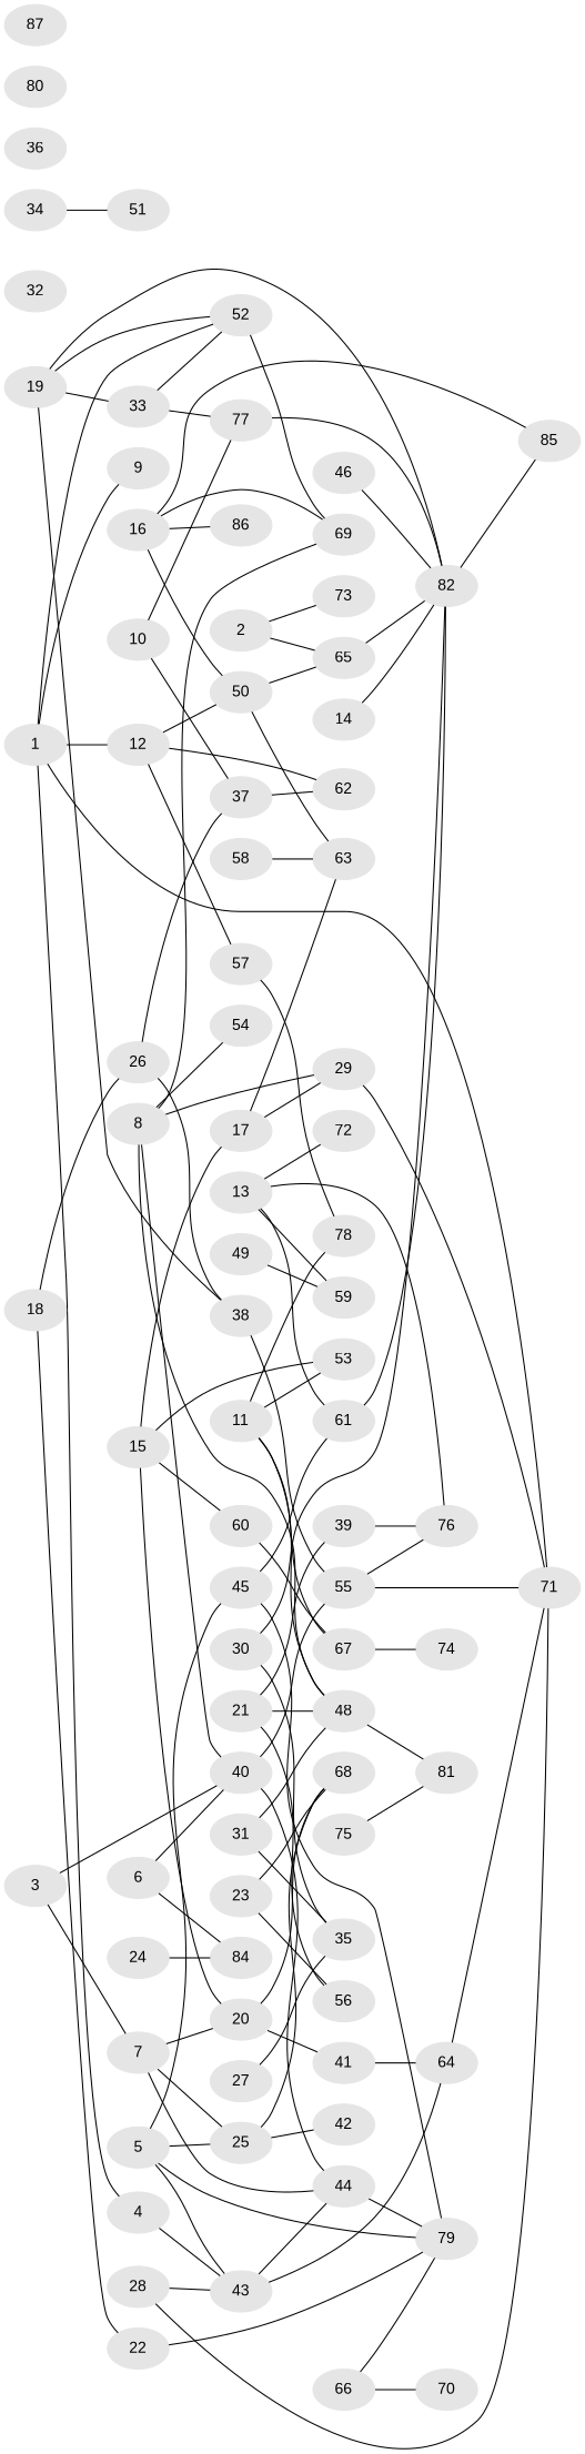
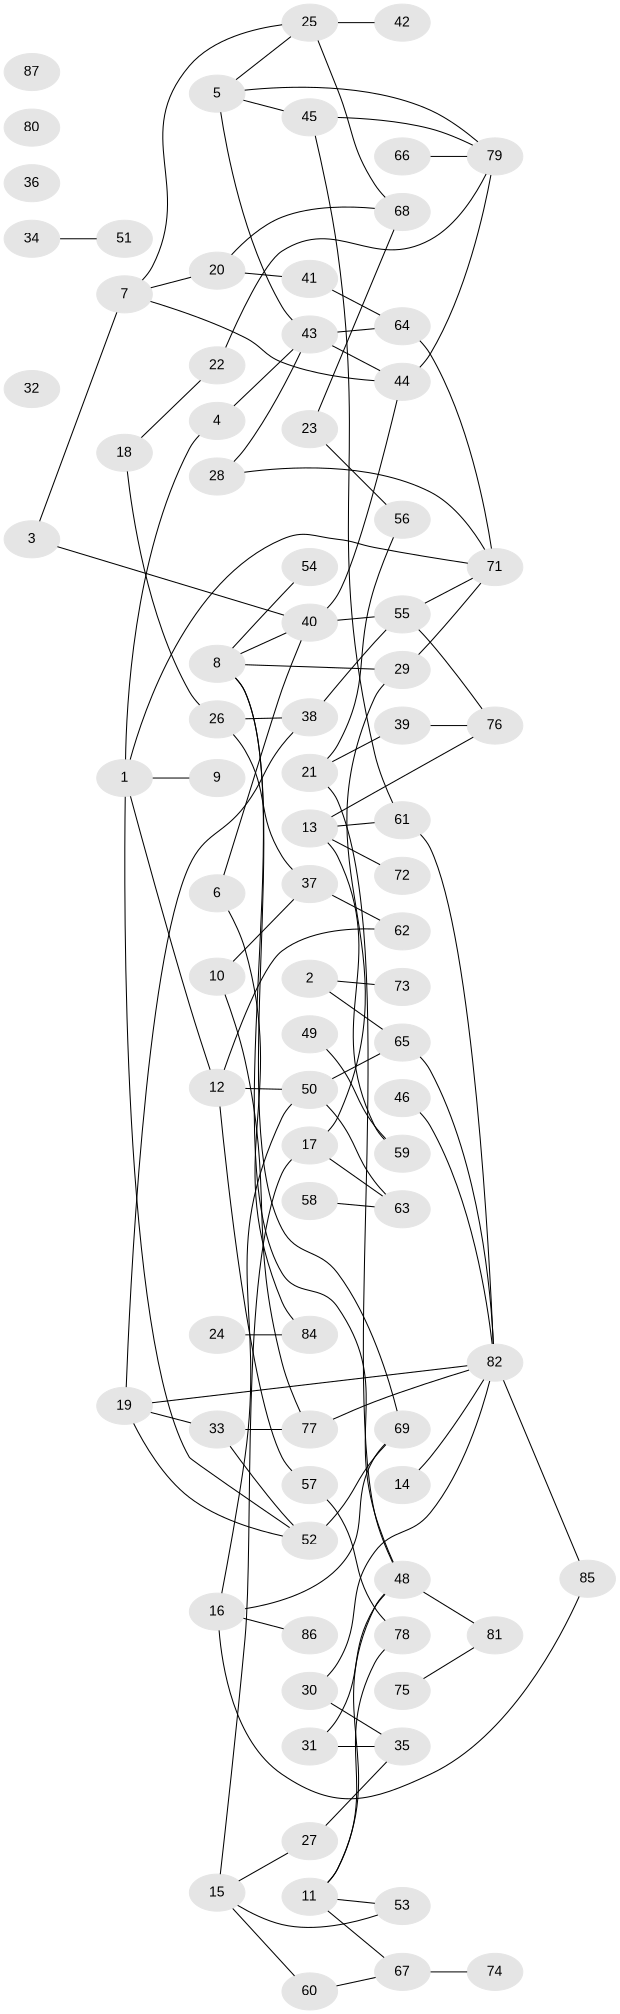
  graph {
    fontname="Liberation Sans"
    rankdir=LR
    node [color=gray90 fontname="Liberation Sans" style=filled]
    edge [fontname="Liberation Sans"]
    1
    4
    9
    12
    52
    71
    43
    50
    57
    62
    69
    2
    65
    73
    82
    3
    7
    40
    25
    20
    44
    55
    64
    5
    45
    79
    68
    42
    61
    6
    84
    41
    8
    29
    48
    54
    81
    10
    37
    77
    11
    53
    67
    78
    74
    63
    13
    59
    72
    76
    14
    85
    15
    17
    60
    16
    86
    18
    22
    26
    38
    19
    33
    21
    39
    56
    23
    24
    27
    35
    28
    30
    31
    32
    34
    51
    36
    46
    49
    58
    66
-   70
    75
    80
    87
    1 -- 4
    1 -- 9
    1 -- 12
    1 -- 52
    1 -- 71
    4 -- 43
    12 -- 50
    12 -- 57
    12 -- 62
    52 -- 69
    43 -- 44
    43 -- 64
    50 -- 65
    50 -- 63
    57 -- 78
    2 -- 65
    2 -- 73
    65 -- 82
    82 -- 85
    3 -- 7
    3 -- 40
    7 -- 25
    7 -- 20
    7 -- 44
    40 -- 44
    40 -- 55
    25 -- 68
    25 -- 42
    20 -- 68
    20 -- 41
    44 -- 79
    55 -- 71
    55 -- 76
    64 -- 71
    5 -- 43
    5 -- 25
    5 -- 45
    5 -- 79
    45 -- 79
    45 -- 61
    61 -- 82
    6 -- 40
    6 -- 84
    41 -- 64
    8 -- 69
    8 -- 40
    8 -- 29
    8 -- 48
    8 -- 54
    29 -- 71
    48 -- 81
    10 -- 37
    10 -- 77
    37 -- 62
    77 -- 82
    11 -- 48
    11 -- 53
    11 -- 67
    11 -- 78
    67 -- 74
    13 -- 61
    13 -- 59
    13 -- 72
    13 -- 76
    14 -- 82
-   15 -- 20
+   15 -- 27
    15 -- 53
    15 -- 17
    15 -- 60
    17 -- 29
    17 -- 63
    60 -- 67
    16 -- 50
    16 -- 69
    16 -- 85
    16 -- 86
    18 -- 22
    18 -- 26
    22 -- 79
    26 -- 37
    26 -- 38
    38 -- 55
    19 -- 52
    19 -- 82
    19 -- 38
    19 -- 33
    33 -- 52
    33 -- 77
    21 -- 48
    21 -- 39
    21 -- 56
    39 -- 76
    23 -- 68
    23 -- 56
    24 -- 84
    27 -- 35
    28 -- 71
    28 -- 43
    30 -- 82
    30 -- 35
    31 -- 48
    31 -- 35
    34 -- 51
    46 -- 82
    49 -- 59
    58 -- 63
    66 -- 79
-   66 -- 70
    75 -- 81
  }
